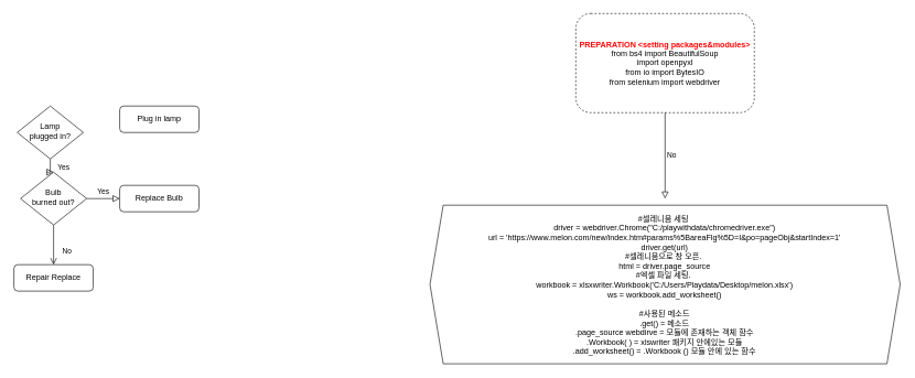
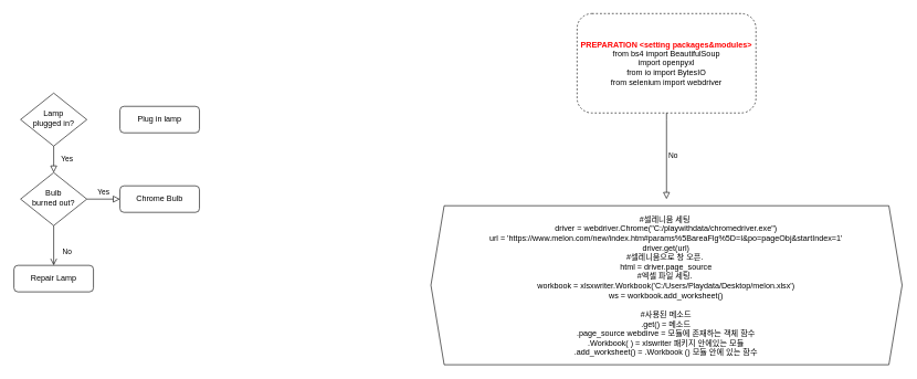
  <mxCell id="0" />
  <mxCell id="1" parent="0" />
  <mxCell id="2" value="&lt;div&gt;#셀레니움 세팅&amp;nbsp;&lt;/div&gt;&lt;div&gt;driver = webdriver.Chrome(&quot;C:/playwithdata/chromedriver.exe&quot;)&lt;/div&gt;&lt;div&gt;url = 'https://www.melon.com/new/index.htm#params%5BareaFlg%5D=I&amp;amp;po=pageObj&amp;amp;startIndex=1'&lt;/div&gt;&lt;div&gt;driver.get(url)&lt;/div&gt;&lt;div&gt;#셀레니움으로 창 오픈.&amp;nbsp;&lt;/div&gt;&lt;div&gt;html = driver.page_source&lt;/div&gt;&lt;div&gt;#엑셀 파일 세팅.&amp;nbsp;&lt;/div&gt;&lt;div&gt;workbook = xlsxwriter.Workbook('C:/Users/Playdata/Desktop/melon.xlsx')&lt;/div&gt;&lt;div&gt;ws = workbook.add_worksheet()&lt;/div&gt;&lt;div&gt;&lt;br&gt;&lt;/div&gt;&lt;div&gt;#사용된 메소드&lt;/div&gt;&lt;div&gt;.get() = 메소드&lt;/div&gt;&lt;div&gt;.page_source webdirve = 모듈에 존재하는 객체 함수&lt;/div&gt;&lt;div&gt;.Workbook( ) = xlswriter 패키지 안에있는 모듈&lt;/div&gt;&lt;div&gt;.add_worksheet() = .Workbook () 모듈 안에 있는 함수&lt;/div&gt;" style="shape=hexagon;perimeter=hexagonPerimeter2;whiteSpace=wrap;html=1;fixedSize=1;spacingTop=2;spacingLeft=0;verticalAlign=middle;" vertex="1" parent="1"><mxGeometry x="649.38" y="310" width="711.25" height="240" as="geometry" /></mxCell>
  <mxCell id="3" value="&lt;div&gt;&lt;b&gt;&lt;font color=&quot;#ff0000&quot;&gt;PREPARATION &amp;lt;setting packages&amp;amp;modules&amp;gt;&lt;/font&gt;&lt;/b&gt;&lt;/div&gt;&lt;div&gt;from bs4 import BeautifulSoup&lt;/div&gt;&lt;div&gt;import openpyxl&lt;/div&gt;&lt;div&gt;from io import BytesIO&lt;/div&gt;&lt;div&gt;from selenium import webdriver&lt;/div&gt;" style="rounded=1;whiteSpace=wrap;html=1;fontSize=12;glass=0;strokeWidth=1;shadow=0;labelPosition=center;verticalLabelPosition=middle;align=center;verticalAlign=middle;dashed=1;" parent="1" vertex="1"><mxGeometry x="870" y="20" width="270" height="150" as="geometry" /></mxCell>
  <mxCell id="4" value="Yes" style="rounded=0;html=1;jettySize=auto;orthogonalLoop=1;fontSize=11;endArrow=block;endFill=0;endSize=8;strokeWidth=1;shadow=0;labelBackgroundColor=none;edgeStyle=orthogonalEdgeStyle;" parent="1" source="5" target="9" edge="1"><mxGeometry y="20" relative="1" as="geometry"><mxPoint as="offset" /></mxGeometry></mxCell>
- <mxCell id="5" value="Lamp&lt;br&gt;plugged in?" style="rhombus;whiteSpace=wrap;html=1;shadow=0;fontFamily=Helvetica;fontSize=12;align=center;strokeWidth=1;spacing=6;spacingTop=-4;" parent="1" vertex="1"><mxGeometry x="25" y="160" width="100" height="80" as="geometry" /></mxCell>
+ <mxCell id="5" value="Lamp&lt;br&gt;plugged in?" style="rhombus;whiteSpace=wrap;html=1;shadow=0;fontFamily=Helvetica;fontSize=12;align=center;strokeWidth=1;spacing=6;spacingTop=-4;" parent="1" vertex="1"><mxGeometry x="30" y="140" width="100" height="80" as="geometry" /></mxCell>
  <mxCell id="6" value="Plug in lamp" style="rounded=1;whiteSpace=wrap;html=1;fontSize=12;glass=0;strokeWidth=1;shadow=0;" parent="1" vertex="1"><mxGeometry x="180" y="160" width="120" height="40" as="geometry" /></mxCell>
  <mxCell id="7" value="No" style="rounded=0;html=1;jettySize=auto;orthogonalLoop=1;fontSize=11;endArrow=open;endFill=0;endSize=8;strokeWidth=1;shadow=0;labelBackgroundColor=none;edgeStyle=orthogonalEdgeStyle;" parent="1" source="9" target="10" edge="1"><mxGeometry x="0.333" y="20" relative="1" as="geometry"><mxPoint as="offset" /></mxGeometry></mxCell>
  <mxCell id="8" value="Yes" style="edgeStyle=orthogonalEdgeStyle;rounded=0;html=1;jettySize=auto;orthogonalLoop=1;fontSize=11;endArrow=block;endFill=0;endSize=8;strokeWidth=1;shadow=0;labelBackgroundColor=none;" parent="1" source="9" target="11" edge="1"><mxGeometry y="10" relative="1" as="geometry"><mxPoint as="offset" /></mxGeometry></mxCell>
  <mxCell id="9" value="Bulb&lt;br&gt;burned out?" style="rhombus;whiteSpace=wrap;html=1;shadow=0;fontFamily=Helvetica;fontSize=12;align=center;strokeWidth=1;spacing=6;spacingTop=-4;" parent="1" vertex="1"><mxGeometry x="30" y="260" width="100" height="80" as="geometry" /></mxCell>
- <mxCell id="10" value="Repair Replace" style="rounded=1;whiteSpace=wrap;html=1;fontSize=12;glass=0;strokeWidth=1;shadow=0;" parent="1" vertex="1"><mxGeometry x="20" y="400" width="120" height="40" as="geometry" /></mxCell>
- <mxCell id="11" value="Replace Bulb" style="rounded=1;whiteSpace=wrap;html=1;fontSize=12;glass=0;strokeWidth=1;shadow=0;" parent="1" vertex="1"><mxGeometry x="180" y="280" width="120" height="40" as="geometry" /></mxCell>
+ <mxCell id="10" value="Repair Lamp" style="rounded=1;whiteSpace=wrap;html=1;fontSize=12;glass=0;strokeWidth=1;shadow=0;" parent="1" vertex="1"><mxGeometry x="20" y="400" width="120" height="40" as="geometry" /></mxCell>
+ <mxCell id="11" value="Chrome Bulb" style="rounded=1;whiteSpace=wrap;html=1;fontSize=12;glass=0;strokeWidth=1;shadow=0;" parent="1" vertex="1"><mxGeometry x="180" y="280" width="120" height="40" as="geometry" /></mxCell>
  <mxCell id="12" value="No" style="edgeStyle=orthogonalEdgeStyle;rounded=0;html=1;jettySize=auto;orthogonalLoop=1;fontSize=11;endArrow=block;endFill=0;endSize=8;strokeWidth=1;shadow=0;labelBackgroundColor=none;exitX=0.5;exitY=1;exitDx=0;exitDy=0;" edge="1" parent="1" source="3"><mxGeometry y="10" relative="1" as="geometry"><mxPoint as="offset" /><mxPoint x="860" y="150" as="sourcePoint" /><mxPoint x="1005" y="300" as="targetPoint" /><Array as="points"><mxPoint x="1005" y="180" /></Array></mxGeometry></mxCell>
